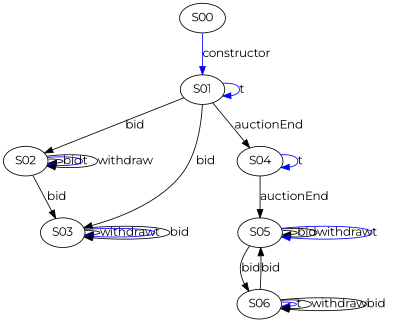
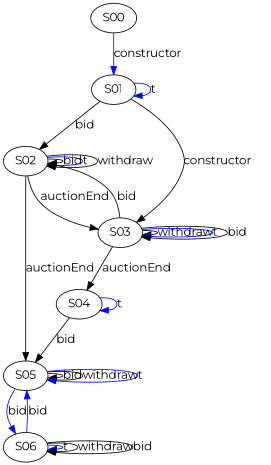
  digraph {
    fontname=Montserrat
    node [fontname=Montserrat]
    edge [color=black fontname=Montserrat]
    S05
    S06
    S02
    S03
    S04
    S00
    S01
    S05 -> S05 [label=bid]
    S05 -> S05 [label=withdraw]
    S05 -> S05 [color=blue label=t]
-   S05 -> S06 [label=bid]
-   S06 -> S05 [label=bid]
+   S05 -> S06 [color=blue label=bid]
+   S06 -> S05 [color=blue label=bid]
    S06 -> S06 [color=blue label=t]
    S06 -> S06 [label=withdraw]
    S06 -> S06 [label=bid]
+   S02 -> S05 [label=auctionEnd]
    S02 -> S02 [label=bid]
    S02 -> S02 [color=blue label=t]
    S02 -> S02 [label=withdraw]
-   S02 -> S03 [label=bid]
+   S02 -> S03 [label=auctionEnd]
+   S03 -> S02 [label=bid]
    S03 -> S03 [label=withdraw]
    S03 -> S03 [color=blue label=t]
    S03 -> S03 [label=bid]
-   S04 -> S05 [label=auctionEnd]
+   S04 -> S05 [label=bid]
    S04 -> S04 [color=blue label=t]
    S00 -> S01 [color=blue label=constructor]
    S01 -> S02 [label=bid]
-   S01 -> S03 [label=bid]
-   S01 -> S04 [label=auctionEnd]
+   S01 -> S03 [label=constructor]
+   S03 -> S04 [label=auctionEnd]
    S01 -> S01 [color=blue label=t]
  }
